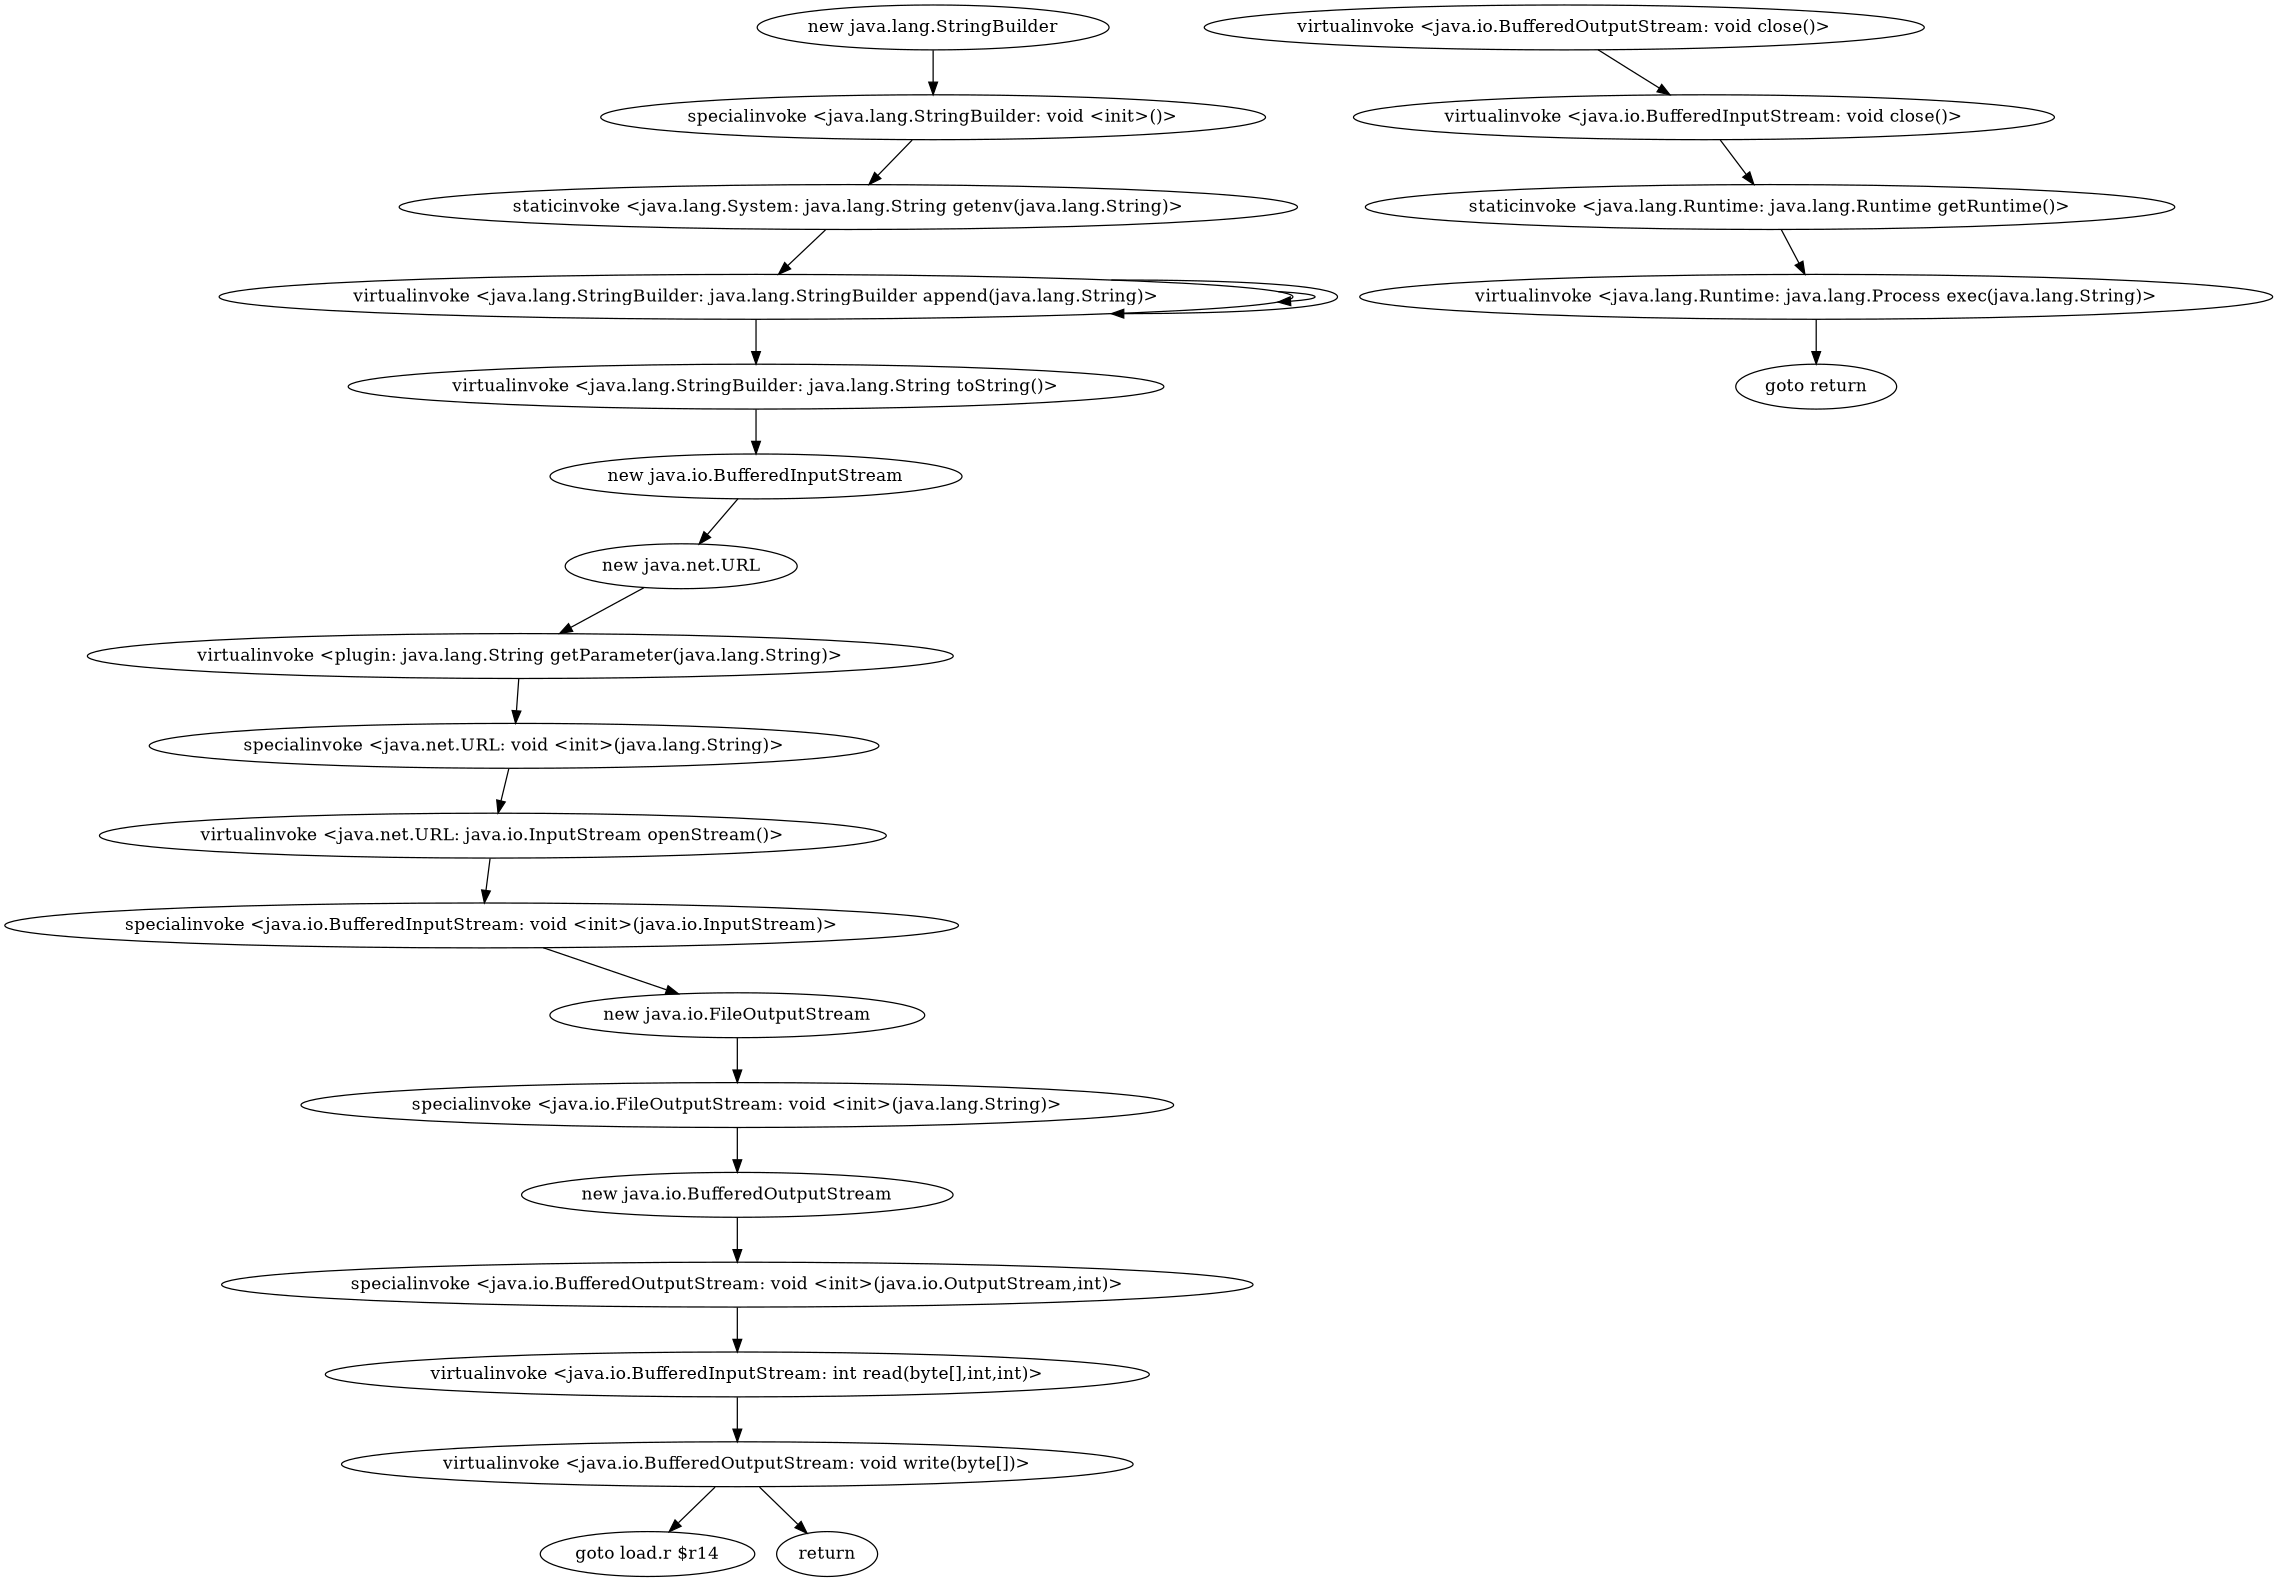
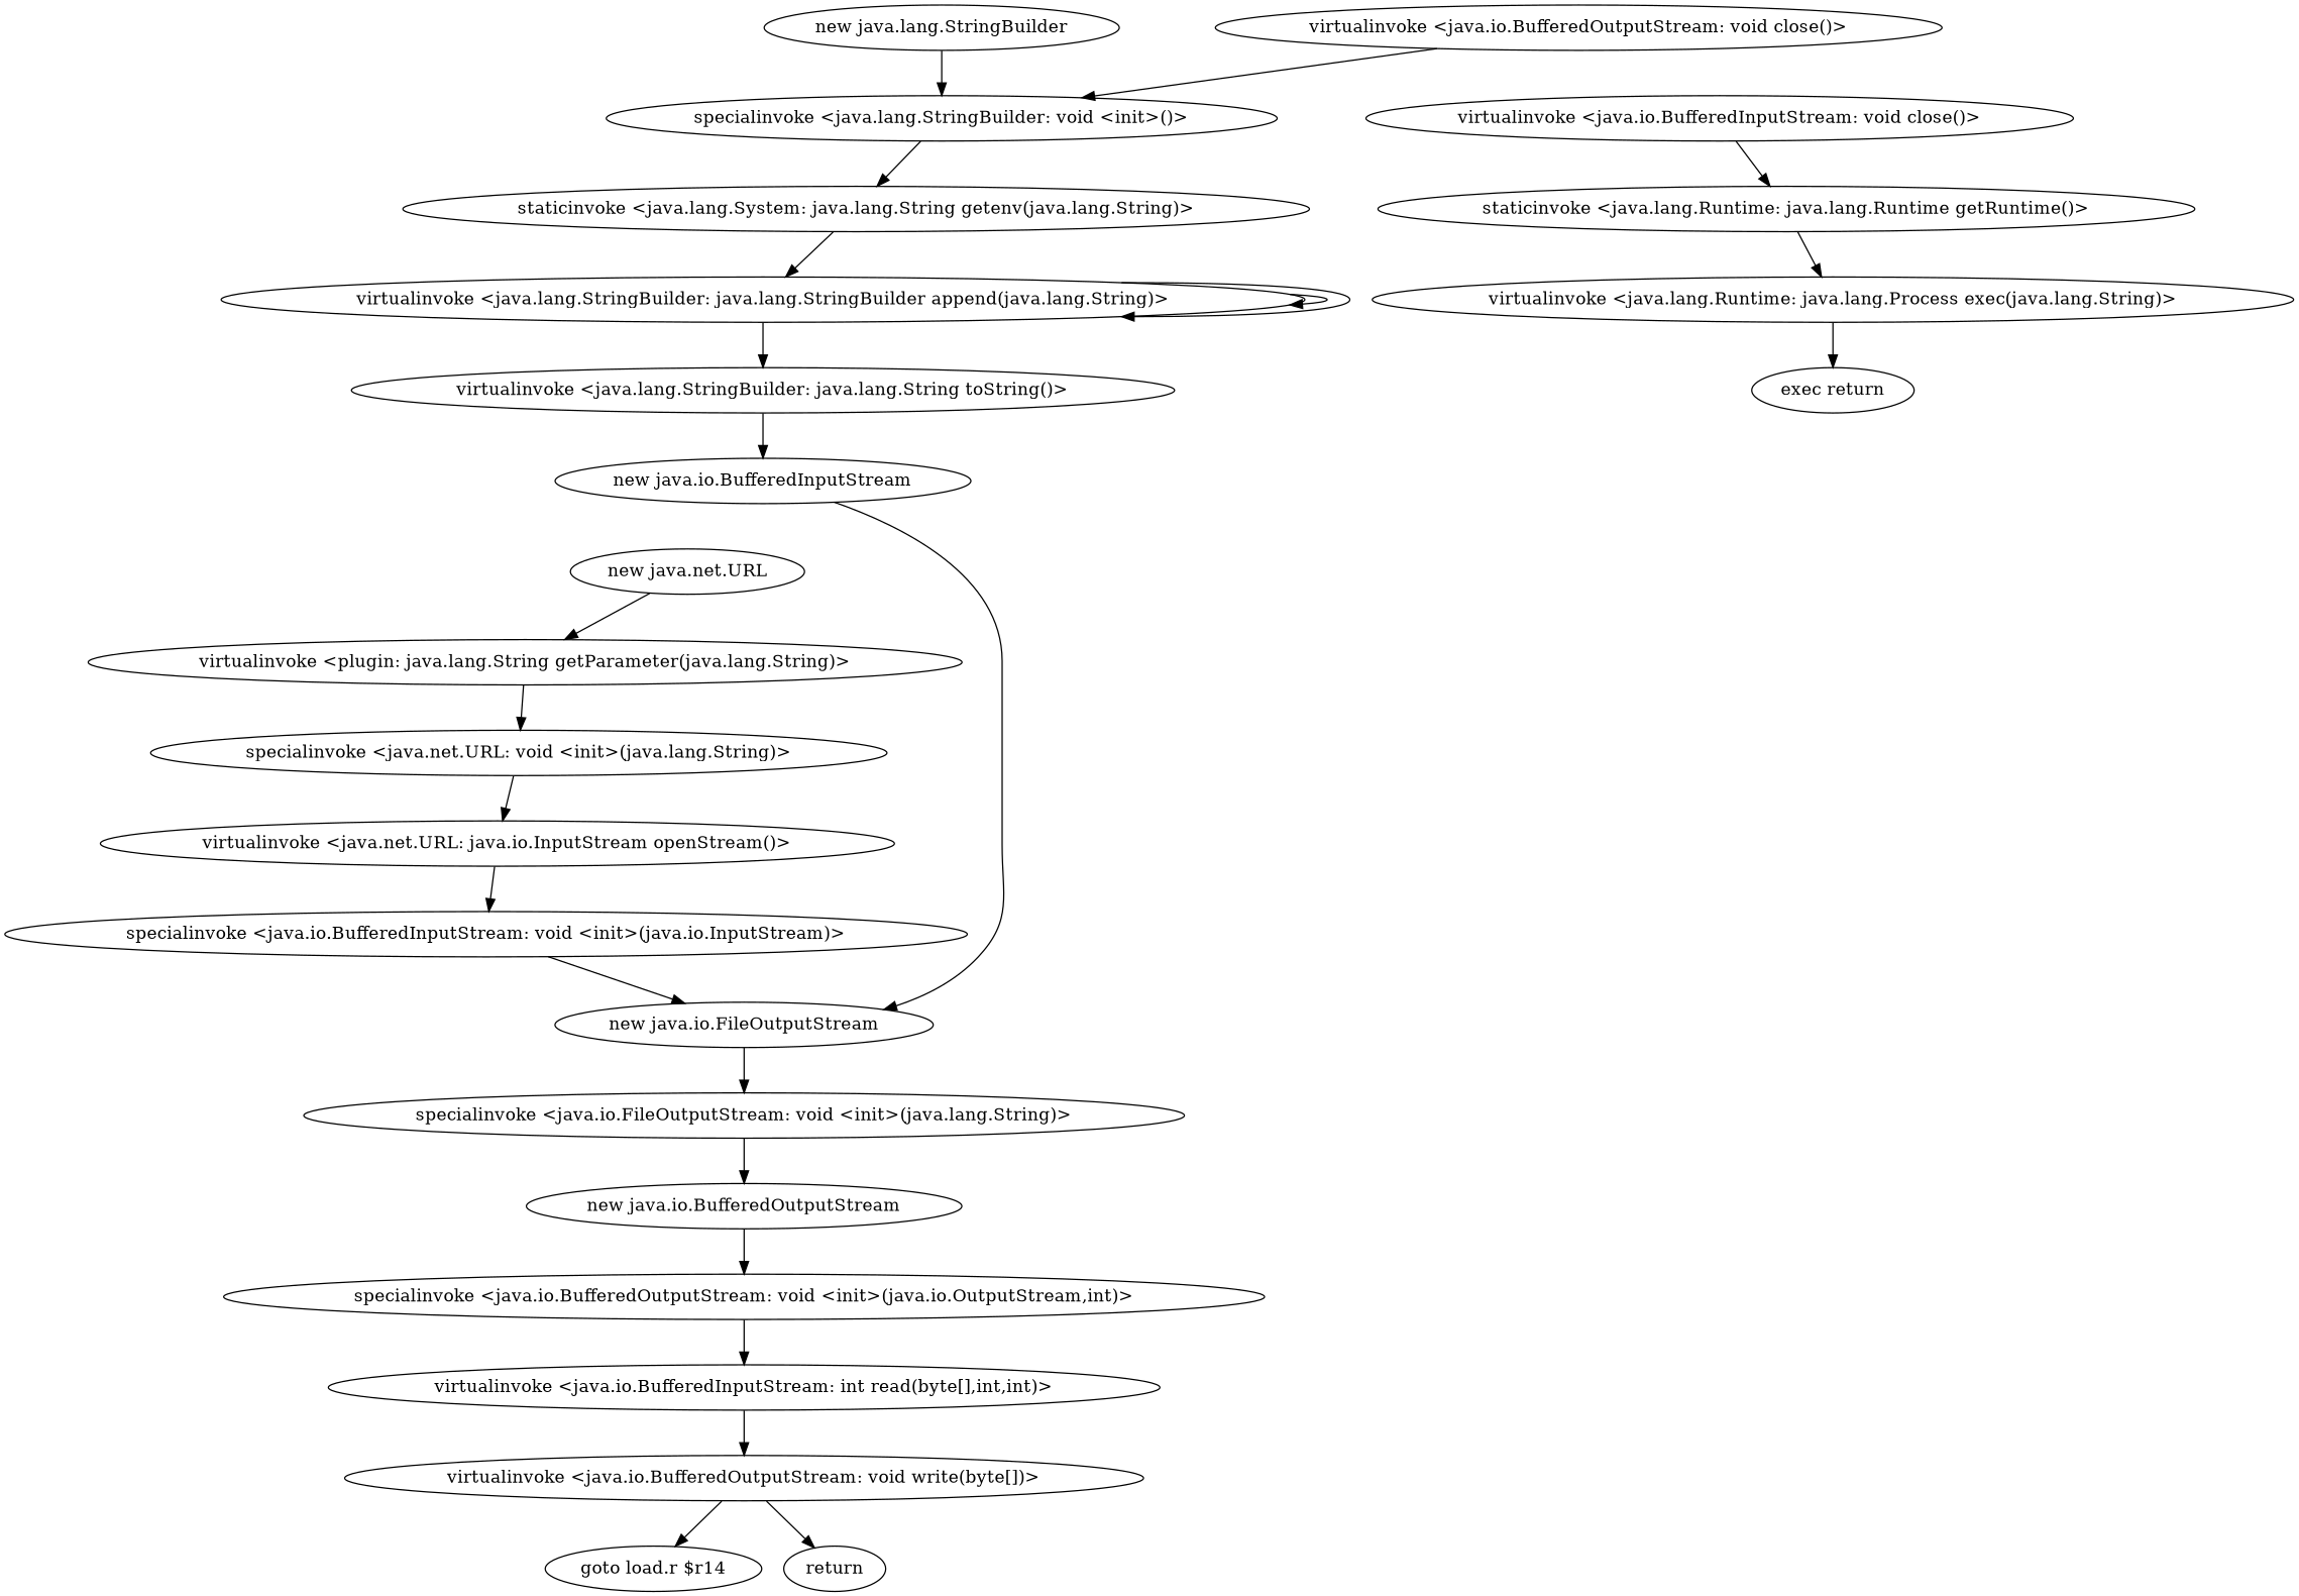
  digraph {
    "new java.lang.StringBuilder"
    "specialinvoke <java.lang.StringBuilder: void <init>()>"
    "staticinvoke <java.lang.System: java.lang.String getenv(java.lang.String)>"
    "virtualinvoke <java.lang.StringBuilder: java.lang.StringBuilder append(java.lang.String)>"
    "virtualinvoke <java.lang.StringBuilder: java.lang.String toString()>"
    "new java.io.BufferedInputStream"
    "new java.net.URL"
    "virtualinvoke <plugin: java.lang.String getParameter(java.lang.String)>"
    "specialinvoke <java.net.URL: void <init>(java.lang.String)>"
    "virtualinvoke <java.net.URL: java.io.InputStream openStream()>"
    "specialinvoke <java.io.BufferedInputStream: void <init>(java.io.InputStream)>"
    "new java.io.FileOutputStream"
    "specialinvoke <java.io.FileOutputStream: void <init>(java.lang.String)>"
    "new java.io.BufferedOutputStream"
    "specialinvoke <java.io.BufferedOutputStream: void <init>(java.io.OutputStream,int)>"
    "virtualinvoke <java.io.BufferedInputStream: int read(byte[],int,int)>"
    "virtualinvoke <java.io.BufferedOutputStream: void write(byte[])>"
    "goto load.r $r14"
    return
    "virtualinvoke <java.io.BufferedOutputStream: void close()>"
    "virtualinvoke <java.io.BufferedInputStream: void close()>"
    "staticinvoke <java.lang.Runtime: java.lang.Runtime getRuntime()>"
    "virtualinvoke <java.lang.Runtime: java.lang.Process exec(java.lang.String)>"
-   "goto return"
+   "goto return" [label="exec return"]
    "new java.lang.StringBuilder" -> "specialinvoke <java.lang.StringBuilder: void <init>()>"
    "specialinvoke <java.lang.StringBuilder: void <init>()>" -> "staticinvoke <java.lang.System: java.lang.String getenv(java.lang.String)>"
    "staticinvoke <java.lang.System: java.lang.String getenv(java.lang.String)>" -> "virtualinvoke <java.lang.StringBuilder: java.lang.StringBuilder append(java.lang.String)>"
    "virtualinvoke <java.lang.StringBuilder: java.lang.StringBuilder append(java.lang.String)>" -> "virtualinvoke <java.lang.StringBuilder: java.lang.StringBuilder append(java.lang.String)>"
    "virtualinvoke <java.lang.StringBuilder: java.lang.StringBuilder append(java.lang.String)>" -> "virtualinvoke <java.lang.StringBuilder: java.lang.StringBuilder append(java.lang.String)>"
    "virtualinvoke <java.lang.StringBuilder: java.lang.StringBuilder append(java.lang.String)>" -> "virtualinvoke <java.lang.StringBuilder: java.lang.String toString()>"
    "virtualinvoke <java.lang.StringBuilder: java.lang.String toString()>" -> "new java.io.BufferedInputStream"
-   "new java.io.BufferedInputStream" -> "new java.net.URL"
+   "new java.io.BufferedInputStream" -> "new java.io.FileOutputStream"
    "new java.net.URL" -> "virtualinvoke <plugin: java.lang.String getParameter(java.lang.String)>"
    "virtualinvoke <plugin: java.lang.String getParameter(java.lang.String)>" -> "specialinvoke <java.net.URL: void <init>(java.lang.String)>"
    "specialinvoke <java.net.URL: void <init>(java.lang.String)>" -> "virtualinvoke <java.net.URL: java.io.InputStream openStream()>"
    "virtualinvoke <java.net.URL: java.io.InputStream openStream()>" -> "specialinvoke <java.io.BufferedInputStream: void <init>(java.io.InputStream)>"
    "specialinvoke <java.io.BufferedInputStream: void <init>(java.io.InputStream)>" -> "new java.io.FileOutputStream"
    "new java.io.FileOutputStream" -> "specialinvoke <java.io.FileOutputStream: void <init>(java.lang.String)>"
    "specialinvoke <java.io.FileOutputStream: void <init>(java.lang.String)>" -> "new java.io.BufferedOutputStream"
    "new java.io.BufferedOutputStream" -> "specialinvoke <java.io.BufferedOutputStream: void <init>(java.io.OutputStream,int)>"
    "specialinvoke <java.io.BufferedOutputStream: void <init>(java.io.OutputStream,int)>" -> "virtualinvoke <java.io.BufferedInputStream: int read(byte[],int,int)>"
    "virtualinvoke <java.io.BufferedInputStream: int read(byte[],int,int)>" -> "virtualinvoke <java.io.BufferedOutputStream: void write(byte[])>"
    "virtualinvoke <java.io.BufferedOutputStream: void write(byte[])>" -> "goto load.r $r14"
    "virtualinvoke <java.io.BufferedOutputStream: void write(byte[])>" -> return
-   "virtualinvoke <java.io.BufferedOutputStream: void close()>" -> "virtualinvoke <java.io.BufferedInputStream: void close()>"
+   "virtualinvoke <java.io.BufferedOutputStream: void close()>" -> "specialinvoke <java.lang.StringBuilder: void <init>()>"
    "virtualinvoke <java.io.BufferedInputStream: void close()>" -> "staticinvoke <java.lang.Runtime: java.lang.Runtime getRuntime()>"
    "staticinvoke <java.lang.Runtime: java.lang.Runtime getRuntime()>" -> "virtualinvoke <java.lang.Runtime: java.lang.Process exec(java.lang.String)>"
    "virtualinvoke <java.lang.Runtime: java.lang.Process exec(java.lang.String)>" -> "goto return"
  }
